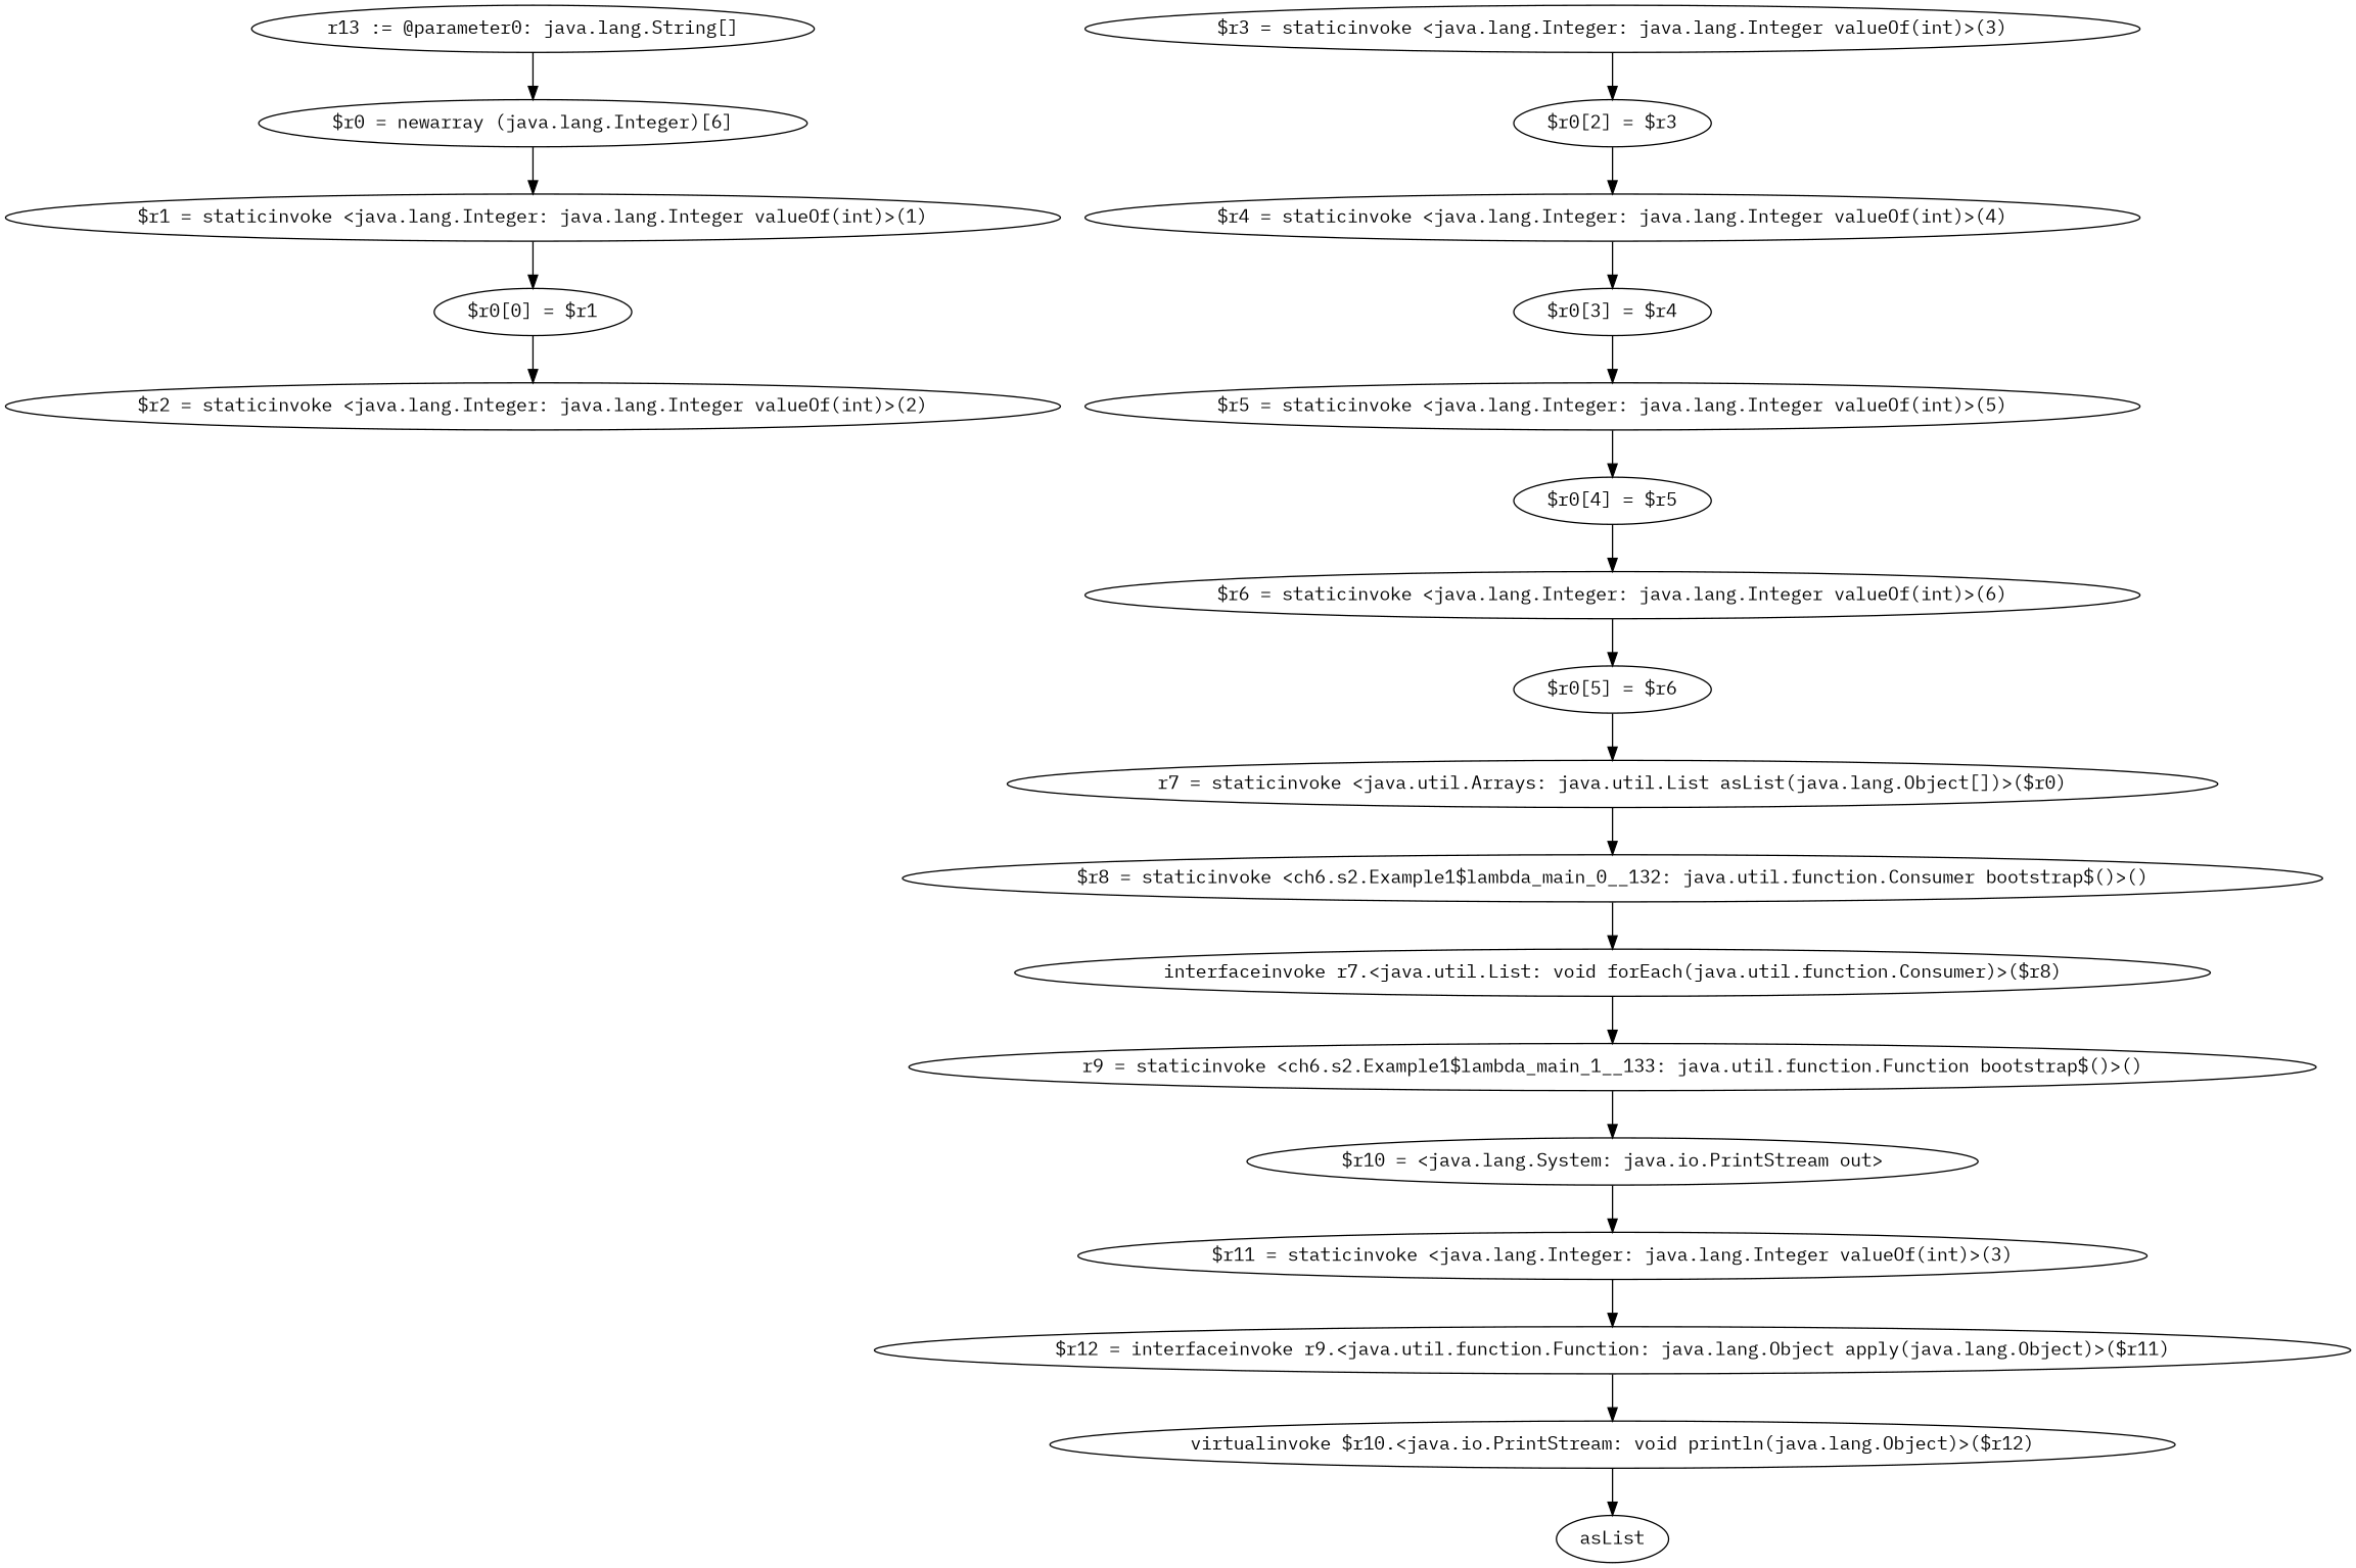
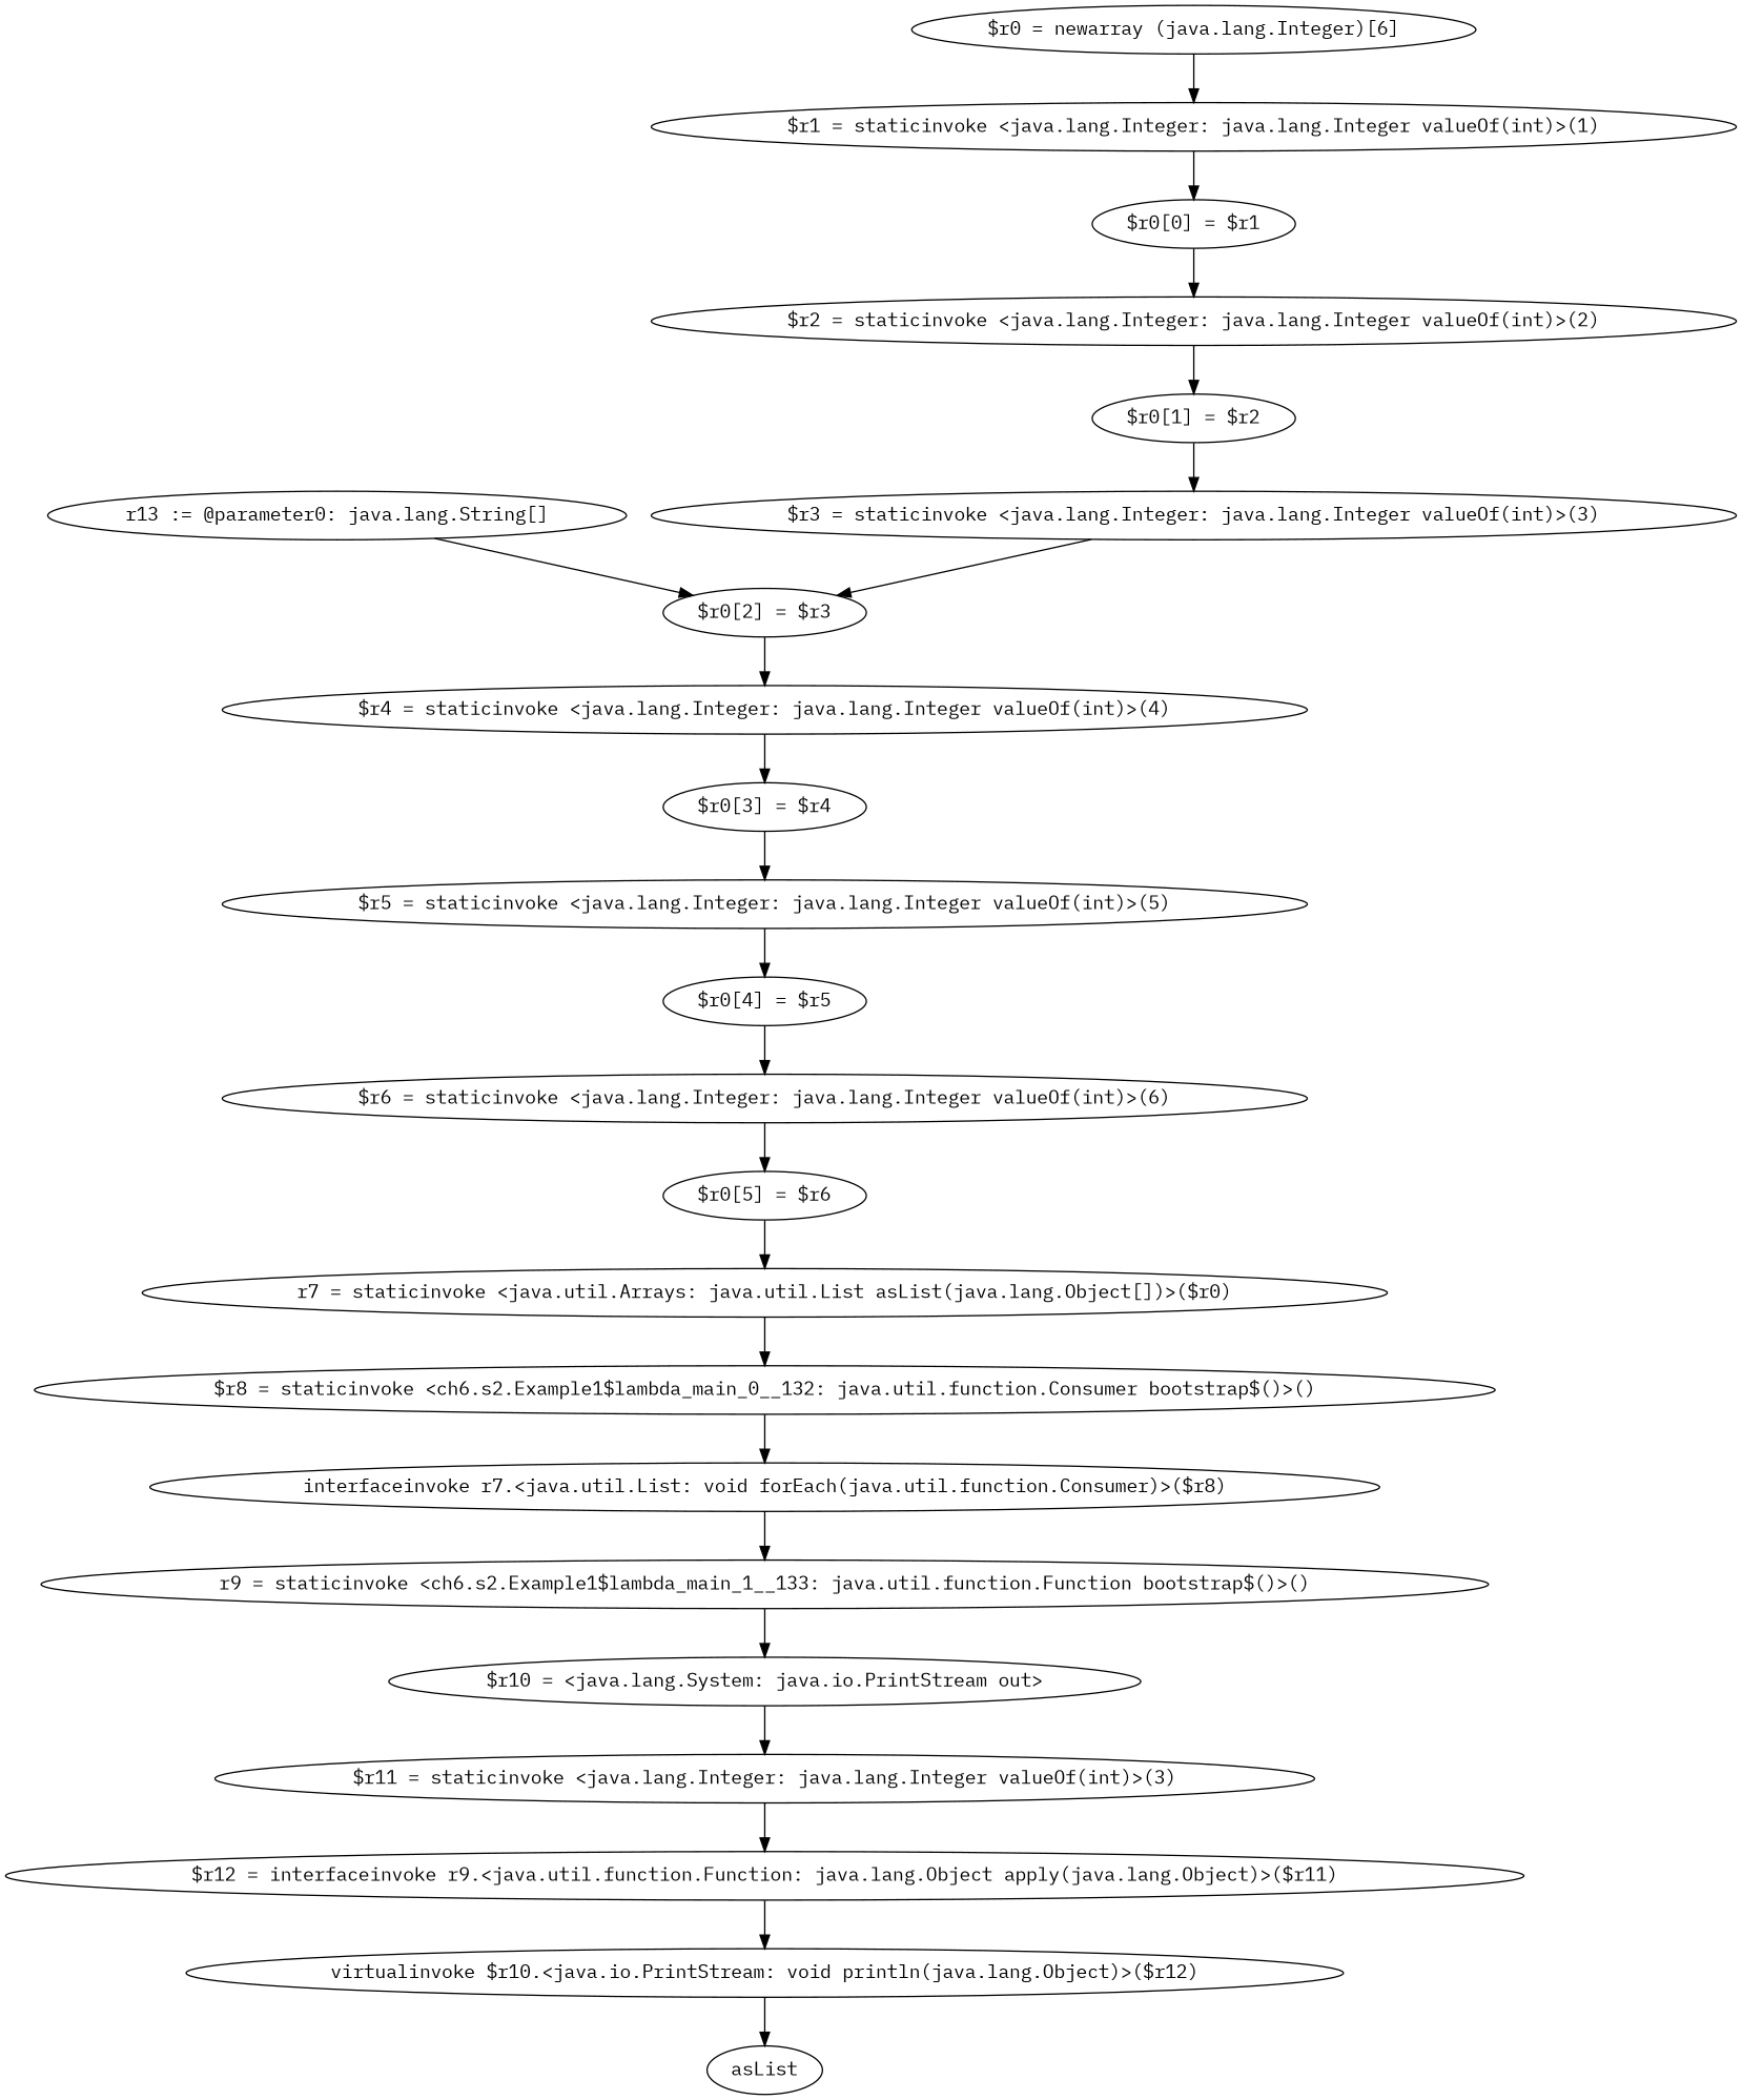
  digraph {
    fontname="IBM Plex Mono"
    node [fontname="IBM Plex Mono"]
    edge [fontname="IBM Plex Mono"]
    "r13 := @parameter0: java.lang.String[]"
    "$r0 = newarray (java.lang.Integer)[6]"
    "$r1 = staticinvoke <java.lang.Integer: java.lang.Integer valueOf(int)>(1)"
    "$r0[0] = $r1"
    "$r2 = staticinvoke <java.lang.Integer: java.lang.Integer valueOf(int)>(2)"
+   "$r0[1] = $r2"
    "$r3 = staticinvoke <java.lang.Integer: java.lang.Integer valueOf(int)>(3)"
    "$r0[2] = $r3"
    "$r4 = staticinvoke <java.lang.Integer: java.lang.Integer valueOf(int)>(4)"
    "$r0[3] = $r4"
    "$r5 = staticinvoke <java.lang.Integer: java.lang.Integer valueOf(int)>(5)"
    "$r0[4] = $r5"
    "$r6 = staticinvoke <java.lang.Integer: java.lang.Integer valueOf(int)>(6)"
    "$r0[5] = $r6"
    "r7 = staticinvoke <java.util.Arrays: java.util.List asList(java.lang.Object[])>($r0)"
    "$r8 = staticinvoke <ch6.s2.Example1$lambda_main_0__132: java.util.function.Consumer bootstrap$()>()"
    "interfaceinvoke r7.<java.util.List: void forEach(java.util.function.Consumer)>($r8)"
    "r9 = staticinvoke <ch6.s2.Example1$lambda_main_1__133: java.util.function.Function bootstrap$()>()"
    "$r10 = <java.lang.System: java.io.PrintStream out>"
    "$r11 = staticinvoke <java.lang.Integer: java.lang.Integer valueOf(int)>(3)"
    "$r12 = interfaceinvoke r9.<java.util.function.Function: java.lang.Object apply(java.lang.Object)>($r11)"
    "virtualinvoke $r10.<java.io.PrintStream: void println(java.lang.Object)>($r12)"
    n23 [label=asList]
-   "r13 := @parameter0: java.lang.String[]" -> "$r0 = newarray (java.lang.Integer)[6]"
+   "r13 := @parameter0: java.lang.String[]" -> "$r0[2] = $r3"
    "$r0 = newarray (java.lang.Integer)[6]" -> "$r1 = staticinvoke <java.lang.Integer: java.lang.Integer valueOf(int)>(1)"
    "$r1 = staticinvoke <java.lang.Integer: java.lang.Integer valueOf(int)>(1)" -> "$r0[0] = $r1"
    "$r0[0] = $r1" -> "$r2 = staticinvoke <java.lang.Integer: java.lang.Integer valueOf(int)>(2)"
+   "$r2 = staticinvoke <java.lang.Integer: java.lang.Integer valueOf(int)>(2)" -> "$r0[1] = $r2"
+   "$r0[1] = $r2" -> "$r3 = staticinvoke <java.lang.Integer: java.lang.Integer valueOf(int)>(3)"
    "$r3 = staticinvoke <java.lang.Integer: java.lang.Integer valueOf(int)>(3)" -> "$r0[2] = $r3"
    "$r0[2] = $r3" -> "$r4 = staticinvoke <java.lang.Integer: java.lang.Integer valueOf(int)>(4)"
    "$r4 = staticinvoke <java.lang.Integer: java.lang.Integer valueOf(int)>(4)" -> "$r0[3] = $r4"
    "$r0[3] = $r4" -> "$r5 = staticinvoke <java.lang.Integer: java.lang.Integer valueOf(int)>(5)"
    "$r5 = staticinvoke <java.lang.Integer: java.lang.Integer valueOf(int)>(5)" -> "$r0[4] = $r5"
    "$r0[4] = $r5" -> "$r6 = staticinvoke <java.lang.Integer: java.lang.Integer valueOf(int)>(6)"
    "$r6 = staticinvoke <java.lang.Integer: java.lang.Integer valueOf(int)>(6)" -> "$r0[5] = $r6"
    "$r0[5] = $r6" -> "r7 = staticinvoke <java.util.Arrays: java.util.List asList(java.lang.Object[])>($r0)"
    "r7 = staticinvoke <java.util.Arrays: java.util.List asList(java.lang.Object[])>($r0)" -> "$r8 = staticinvoke <ch6.s2.Example1$lambda_main_0__132: java.util.function.Consumer bootstrap$()>()"
    "$r8 = staticinvoke <ch6.s2.Example1$lambda_main_0__132: java.util.function.Consumer bootstrap$()>()" -> "interfaceinvoke r7.<java.util.List: void forEach(java.util.function.Consumer)>($r8)"
    "interfaceinvoke r7.<java.util.List: void forEach(java.util.function.Consumer)>($r8)" -> "r9 = staticinvoke <ch6.s2.Example1$lambda_main_1__133: java.util.function.Function bootstrap$()>()"
    "r9 = staticinvoke <ch6.s2.Example1$lambda_main_1__133: java.util.function.Function bootstrap$()>()" -> "$r10 = <java.lang.System: java.io.PrintStream out>"
    "$r10 = <java.lang.System: java.io.PrintStream out>" -> "$r11 = staticinvoke <java.lang.Integer: java.lang.Integer valueOf(int)>(3)"
    "$r11 = staticinvoke <java.lang.Integer: java.lang.Integer valueOf(int)>(3)" -> "$r12 = interfaceinvoke r9.<java.util.function.Function: java.lang.Object apply(java.lang.Object)>($r11)"
    "$r12 = interfaceinvoke r9.<java.util.function.Function: java.lang.Object apply(java.lang.Object)>($r11)" -> "virtualinvoke $r10.<java.io.PrintStream: void println(java.lang.Object)>($r12)"
    "virtualinvoke $r10.<java.io.PrintStream: void println(java.lang.Object)>($r12)" -> n23
  }
